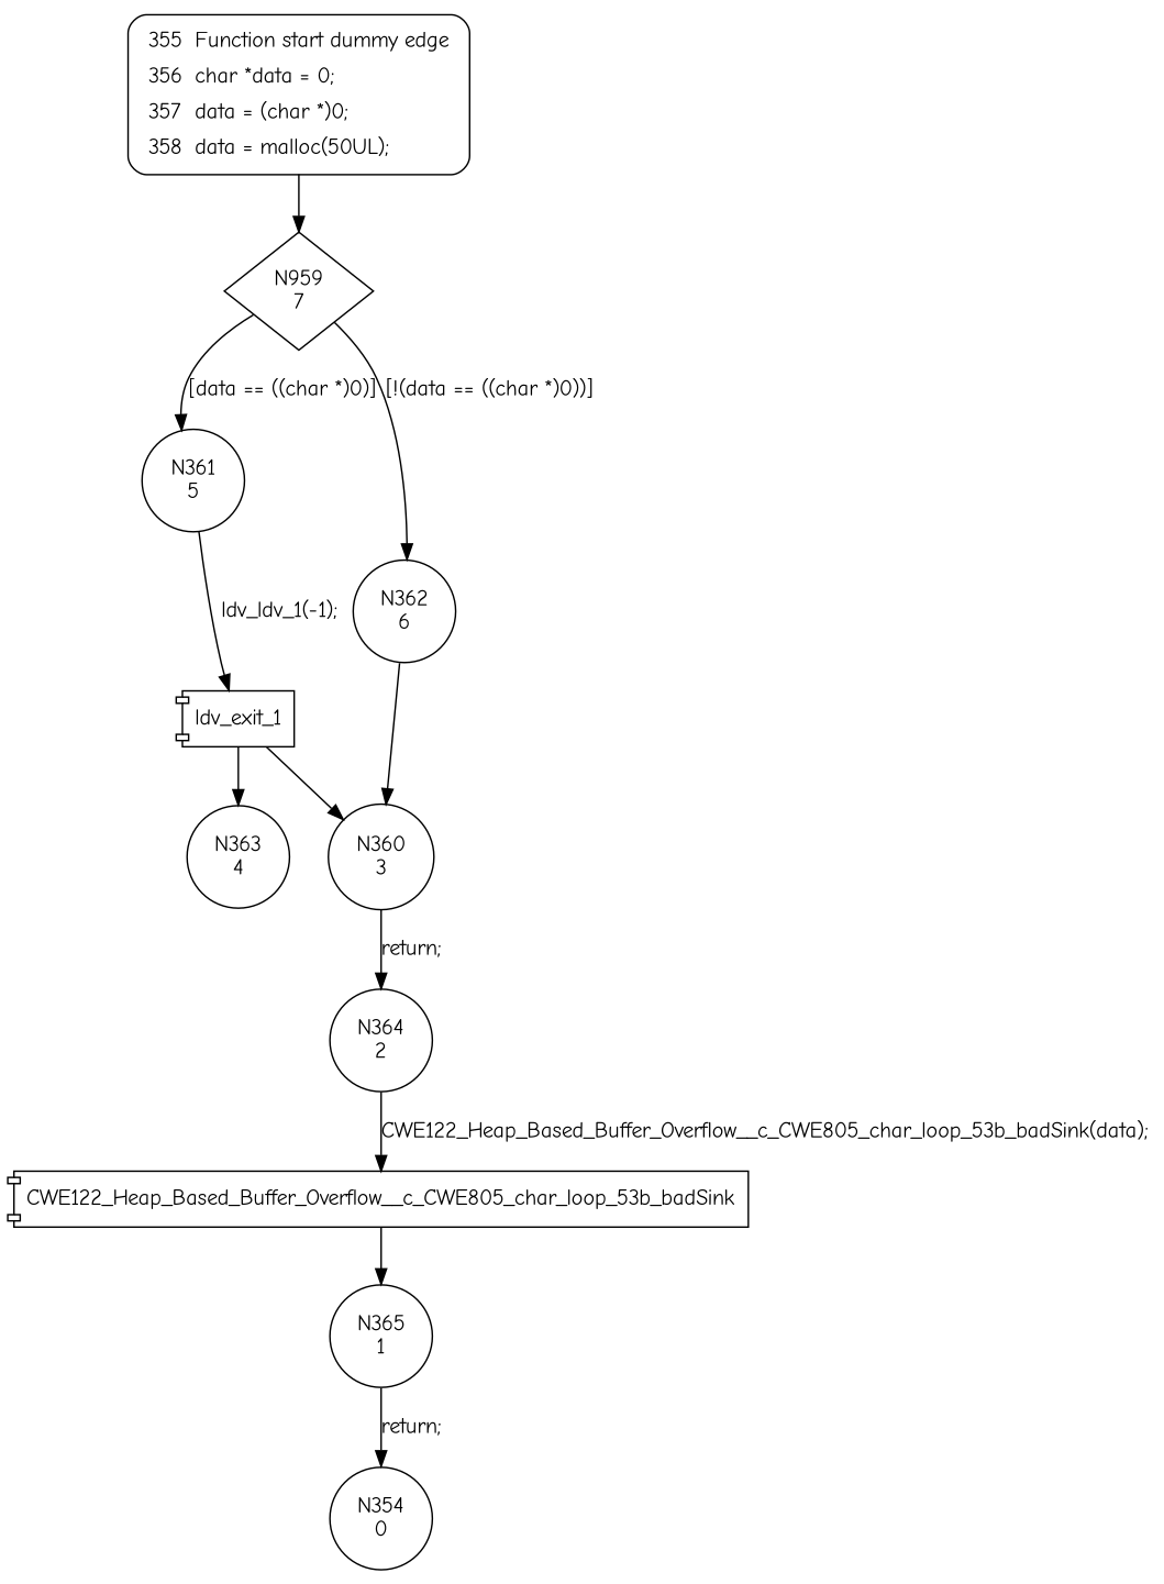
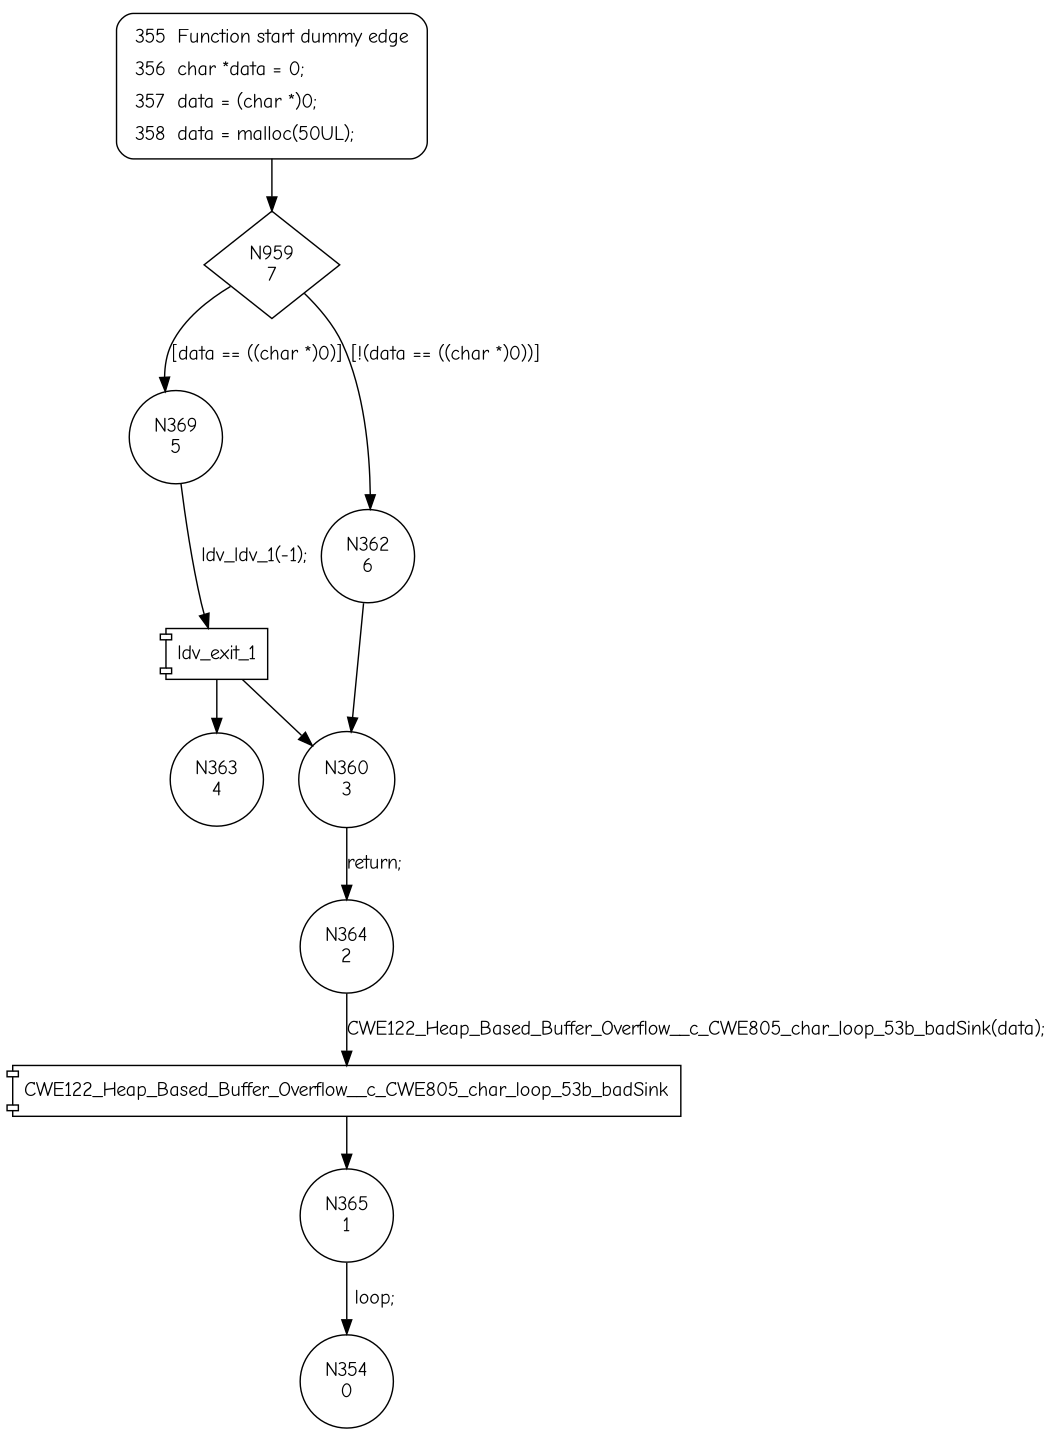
  digraph {
    fontname="Comic Neue"
    node [fontname="Comic Neue" shape=circle]
    edge [fontname="Comic Neue"]
    n1 [label="N959\n7" shape=diamond]
-   n2 [label="N361\n5"]
+   n2 [label="N369\n5"]
    n3 [label="N362\n6"]
    n4 [label=ldv_exit_1 shape=component]
    n5 [label="N360\n3"]
    n6 [label="N363\n4"]
    n7 [label="N364\n2"]
    n8 [label=CWE122_Heap_Based_Buffer_Overflow__c_CWE805_char_loop_53b_badSink shape=component]
    n9 [label="N365\n1"]
    n10 [label="N354\n0"]
    n11 [fillcolor=white label=<<table border="0" cellborder="0" cellpadding="3" bgcolor="white"><tr><td align="right">355</td><td align="left">Function start dummy edge</td></tr><tr><td align="right">356</td><td align="left">char *data = 0;</td></tr><tr><td align="right">357</td><td align="left">data = (char *)0;</td></tr><tr><td align="right">358</td><td align="left">data = malloc(50UL);</td></tr></table>> penwidth=1 shape=Mrecord style="filled,bold"]
    n1 -> n2 [label="[data == ((char *)0)]"]
    n1 -> n3 [label="[!(data == ((char *)0))]"]
    n2 -> n4 [label="ldv_ldv_1(-1);"]
    n3 -> n5
    n4 -> n5
    n4 -> n6
    n5 -> n7 [label="return;"]
    n7 -> n8 [label="CWE122_Heap_Based_Buffer_Overflow__c_CWE805_char_loop_53b_badSink(data);"]
    n8 -> n9
-   n9 -> n10 [label="return;"]
+   n9 -> n10 [label="loop;"]
    n11 -> n1
  }
